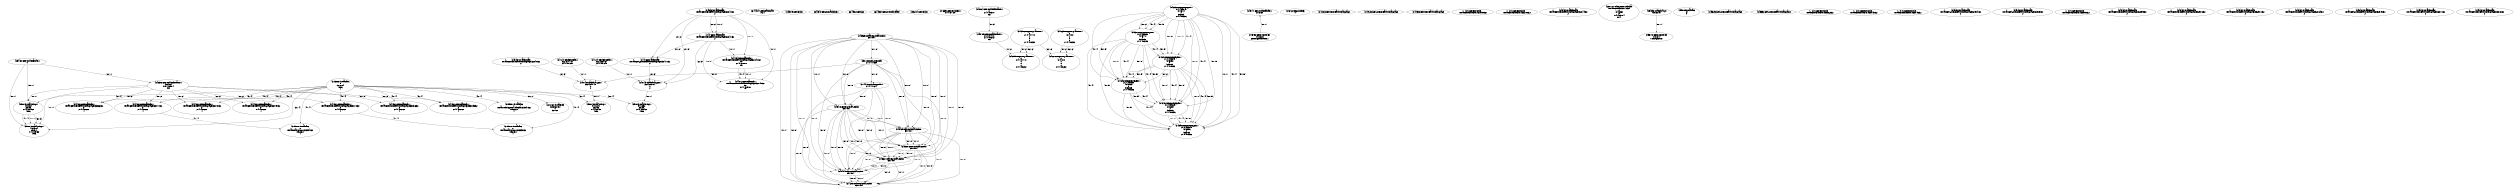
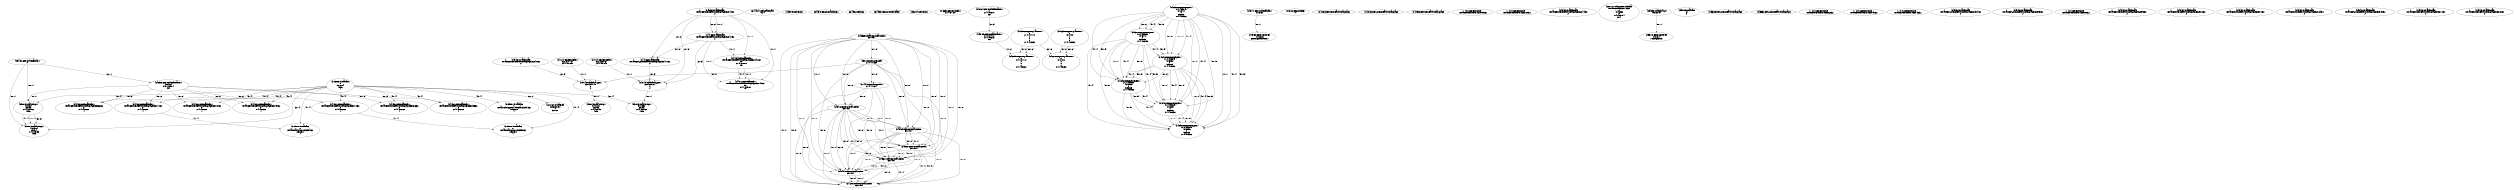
  digraph {
    n1 [label="4254480.GetModuleHandleW\n0"]
    n2 [label="4243306.GetModuleFileNameW\n4194304\n2197408904\n522"]
    n3 [label="4250073.LoadStringW\n4194304\n65485\n2147409468\n4096"]
    n4 [label="4250073.LoadStringW\n4194304\n65484\n2147409468\n4096"]
    n5 [label="4247567.GetLocaleInfoW\nretval_GetUserDefaultUILanguage_33070_32\n3\n2147408268\n4"]
    n6 [label="4247567.GetLocaleInfoW\nretval_GetUserDefaultUILanguage_33071_32\n3\n2147408268\n4"]
    n7 [label="4247567.GetLocaleInfoW\nretval_GetUserDefaultUILanguage_33035_32\n3\n2147408268\n4"]
    n8 [label="4247567.GetLocaleInfoW\nretval_GetUserDefaultUILanguage_33036_32\n3\n2147408268\n4"]
    n9 [label="4247567.GetLocaleInfoW\nretval_GetUserDefaultUILanguage_33078_32\n3\n2147408268\n4"]
    n10 [label="4247567.GetLocaleInfoW\nretval_GetUserDefaultUILanguage_33079_32\n3\n2147408268\n4"]
    n11 [label="4247567.GetLocaleInfoW\nretval_GetUserDefaultUILanguage_33366_32\n3\n2147408268\n4"]
    n12 [label="6844434.SetThreadLocale\n1024"]
    n13 [label="4243965.InitializeCriticalSection\n6917004"]
    n14 [label="4250188.GetSystemInfo\n2147417660"]
    n15 [label="4245418.EnterCriticalSection\n6917004"]
    n16 [label="4245469.LeaveCriticalSection\n6917004"]
    n17 [label="4245580.EnterCriticalSection\n6917004"]
    n18 [label="4245621.LeaveCriticalSection\n6917004"]
    n19 [label="4245454.LeaveCriticalSection\n6917004"]
    n20 [label="4244205.DeleteCriticalSection\n6917004"]
    n21 [label="4214413.GetStartupInfoW\n2147417624"]
    n22 [label="4248145.LoadLibraryExW\n3224341740\n0\n2"]
    n23 [label="4243979.GetVersion\n"]
    n24 [label="6844540.GetCommandLineW\n"]
    n25 [label="6844560.GetACP\n"]
    n26 [label="6844580.GetCurrentThreadId\n"]
    n27 [label="4250204.GetVersion\n"]
    n28 [label="4276690.GetVersionExW\n2147437420"]
    n29 [label="4215588.VirtualAlloc\n0\nretval_LoadStringW_33353_32\n1052672\n4"]
    n30 [label="4215588.VirtualAlloc\n0\nretval_LoadStringW_33354_32\n1052672\n4"]
    n31 [label="4248064.GetModuleFileNameW\n0\n2147408370\n261"]
    n32 [label="4245785.GetLongPathNameW\n2147407710\n2147406542\n261"]
    n33 [label="4246599.RegQueryValueExW\n0\n2147407710\n0\n0\n0\n2147408232"]
    n34 [label="4215383.VirtualAlloc\n0\n1310704\n4096\n4"]
    n35 [label="4250073.LoadStringW\n9441340\n65485\n2147409468\n4096"]
    n36 [label="4215588.VirtualAlloc\n0\nretval_MultiByteToWideChar_33547_32\n1052672\n4"]
    n37 [label="4221262.VirtualFree\n3223060480\n0\n32768"]
    n38 [label="4250073.LoadStringW\n9441352\n65485\n2147409468\n4096"]
    n39 [label="4246338.RegOpenKeyExW\n2147483649\n4246772\n0\n983065\n2147408236"]
    n40 [label="4246372.RegOpenKeyExW\n2147483650\n4246772\n0\n983065\n2147408236"]
    n41 [label="4246402.RegOpenKeyExW\n2147483649\n4246832\n0\n983065\n2147408236"]
    n42 [label="4246432.RegOpenKeyExW\n2147483650\n4246832\n0\n983065\n2147408236"]
    n43 [label="4246462.RegOpenKeyExW\n2147483649\n4246884\n0\n983065\n2147408236"]
    n44 [label="4246492.RegOpenKeyExW\n2147483649\n4246936\n0\n983065\n2147408236"]
    n45 [label="4245741.GetModuleHandleW\n4246160"]
    n46 [label="4245758.GetProcAddress\n9441320\nGetLongPathNameW"]
    n47 [label="4246556.RegQueryValueExW\n0\n2147407710\n0\n0\n0\n2147408232"]
    n48 [label="4246676.RegQueryValueExW\n0\n4247000\n0\n0\n0\n2147408232"]
    n49 [label="4246635.RegQueryValueExW\n0\n4247000\n0\n0\n0\n2147408232"]
    n50 [label="4246722.RegCloseKey\n0"]
    n51 [label="4247883.GetUserDefaultUILanguage\n"]
    n52 [label="4245487.IsValidLocale\nretval_GetUserDefaultUILanguage_32840_32\n2"]
    n53 [label="4247923.GetSystemDefaultUILanguage\n"]
    n54 [label="4247558.GetUserDefaultUILanguage\n"]
    n55 [label="4247247.FindFirstFileW\n3224341740\n2147407640"]
    n56 [label="4247263.FindClose\nretval_FindFirstFileW_33199_32"]
    n57 [label="4245487.IsValidLocale\nretval_GetUserDefaultUILanguage_32841_32\n2"]
    n58 [label="4244766.IsValidLocale\nretval_GetUserDefaultUILanguage_32841_32\n2"]
    n59 [label="4244794.GetLocaleInfoW\nretval_GetUserDefaultUILanguage_32841_32\n89\n2147408070\n85"]
    n60 [label="4244811.GetLocaleInfoW\nretval_GetUserDefaultUILanguage_32841_32\n90\n2147407900\n85"]
    n61 [label="4244766.IsValidLocale\nretval_GetSystemDefaultUILanguage_33471_32\n2"]
    n62 [label="4248145.LoadLibraryExW\n3224282764\n0\n2"]
    n63 [label="4247263.FindClose\nretval_FindFirstFileW_33200_32"]
    n64 [label="4245487.IsValidLocale\nretval_GetUserDefaultUILanguage_32844_32\n2"]
    n65 [label="4250171.MultiByteToWideChar\nretval_GetACP_32773_32\n0\n4243868\n10\n2147403704\n2047"]
    n66 [label="4254893.LoadLibraryA\nuser32.dll"]
    n67 [label="4255148.GetProcAddress\n9441344\nMessageBoxA"]
    n68 [label="4255003.LocalAlloc\n64\n8"]
    n69 [label="4245525.GetSystemDefaultUILanguage\n"]
    n70 [label="4245552.GetSystemDefaultUILanguage\n"]
    n71 [label="4247247.FindFirstFileW\n3224282764\n2147407640"]
    n72 [label="4247263.FindClose\nretval_FindFirstFileW_33562_32"]
    n73 [label="4247263.FindClose\nretval_FindFirstFileW_33045_32"]
    n74 [label="4047263.FindClose\nretval_FindFirstFileW_33046_32"]
    n75 [label="4245487.IsValidLocale\nretval_GetSystemDefaultUILanguage_32904_32\n2"]
    n76 [label="4245487.IsValidLocale\nretval_GetSystemDefaultUILanguage_32905_32\n2"]
    n77 [label="4247269.FindClose\nretval_FindFirstFileW_33590_32"]
    n78 [label="4245487.IsValidLocale\nretval_GetUserDefaultUILanguage_32899_32\n2"]
    n79 [label="4245487.IsValidLocale\nretval_GetUserDefaultUILanguage_32900_32\n2"]
    n80 [label="4245487.IsValidLocale\nretval_GetUserDefaultUILanguage_32901_32\n2"]
    n81 [label="4245487.IsValidLocale\nretval_GetUserDefaultUILanguage_32864_32\n2"]
    n82 [label="4245487.IsValidLocale\nretval_GetSystemDefaultUILanguage_32919_32\n2"]
    n83 [label="4245487.IsValidLocale\nretval_GetUserDefaultUILanguage_33317_32\n2"]
    n84 [label="4245487.IsValidLocale\nretval_GetUserDefaultUILanguage_33318_32\n2"]
    n1 -> n2 [label="(0-->1)"]
    n1 -> n3 [label="(0-->1)"]
    n1 -> n4 [label="(0-->1)"]
    n2 -> n3 [label="(1-->1)"]
-   n2 -> n4 [label="(1-->1)"]
    n2 -> n5 [label="(0-->2)"]
    n2 -> n6 [label="(0-->2)"]
    n2 -> n7 [label="(0-->2)"]
    n2 -> n8 [label="(0-->2)"]
    n2 -> n9 [label="(0-->2)"]
    n2 -> n10 [label="(0-->2)"]
    n2 -> n11 [label="(0-->2)"]
    n3 -> n4 [label="(1-->1)"]
    n3 -> n4 [label="(3-->3)"]
    n3 -> n4 [label="(4-->4)"]
    n5 -> n29 [label="(4-->4)"]
    n6 -> n30 [label="(4-->4)"]
    n13 -> n14 [label="(0-->0)"]
    n13 -> n15 [label="(1-->1)"]
    n13 -> n15 [label="(0-->0)"]
    n13 -> n16 [label="(1-->1)"]
    n13 -> n16 [label="(0-->0)"]
    n13 -> n17 [label="(1-->1)"]
    n13 -> n17 [label="(0-->0)"]
    n13 -> n18 [label="(1-->1)"]
    n13 -> n18 [label="(0-->0)"]
    n13 -> n19 [label="(1-->1)"]
    n13 -> n19 [label="(0-->0)"]
    n13 -> n20 [label="(1-->1)"]
    n13 -> n20 [label="(0-->0)"]
    n14 -> n15 [label="(0-->0)"]
    n14 -> n16 [label="(0-->0)"]
    n14 -> n17 [label="(0-->0)"]
    n14 -> n18 [label="(0-->0)"]
    n14 -> n19 [label="(0-->0)"]
    n14 -> n21 [label="(0-->0)"]
    n14 -> n22 [label="(0-->0)"]
    n15 -> n16 [label="(1-->1)"]
    n15 -> n16 [label="(0-->0)"]
    n15 -> n17 [label="(1-->1)"]
    n15 -> n17 [label="(0-->0)"]
    n15 -> n18 [label="(1-->1)"]
    n15 -> n18 [label="(0-->0)"]
    n15 -> n19 [label="(1-->1)"]
    n15 -> n19 [label="(0-->0)"]
    n15 -> n20 [label="(1-->1)"]
    n15 -> n20 [label="(0-->0)"]
    n16 -> n17 [label="(1-->1)"]
    n16 -> n17 [label="(0-->0)"]
    n16 -> n18 [label="(1-->1)"]
    n16 -> n18 [label="(0-->0)"]
    n16 -> n19 [label="(1-->1)"]
    n16 -> n19 [label="(0-->0)"]
    n16 -> n20 [label="(1-->1)"]
    n16 -> n20 [label="(0-->0)"]
    n17 -> n18 [label="(1-->1)"]
    n17 -> n18 [label="(0-->0)"]
    n17 -> n19 [label="(1-->1)"]
    n17 -> n19 [label="(0-->0)"]
    n17 -> n20 [label="(1-->1)"]
    n17 -> n20 [label="(0-->0)"]
    n18 -> n19 [label="(1-->1)"]
    n18 -> n19 [label="(0-->0)"]
    n18 -> n20 [label="(1-->1)"]
    n18 -> n20 [label="(0-->0)"]
    n19 -> n20 [label="(1-->1)"]
    n19 -> n20 [label="(0-->0)"]
    n21 -> n15 [label="(0-->0)"]
    n21 -> n17 [label="(0-->0)"]
    n21 -> n18 [label="(0-->0)"]
    n21 -> n19 [label="(0-->0)"]
    n21 -> n20 [label="(0-->0)"]
    n22 -> n35 [label="(0-->1)"]
    n31 -> n32 [label="(3-->3)"]
    n32 -> n33 [label="(1-->2)"]
    n34 -> n3 [label="(3-->4)"]
    n34 -> n4 [label="(3-->4)"]
    n34 -> n5 [label="(4-->4)"]
    n34 -> n6 [label="(4-->4)"]
    n34 -> n7 [label="(4-->4)"]
    n34 -> n8 [label="(4-->4)"]
    n34 -> n9 [label="(4-->4)"]
    n34 -> n10 [label="(4-->4)"]
    n34 -> n11 [label="(4-->4)"]
    n34 -> n29 [label="(4-->4)"]
    n34 -> n30 [label="(4-->4)"]
-   n34 -> n35 [label="(3-->4)"]
    n34 -> n36 [label="(4-->4)"]
    n34 -> n37 [label="(0-->1)"]
    n34 -> n38 [label="(3-->4)"]
    n39 -> n40 [label="(2-->2)"]
    n39 -> n40 [label="(4-->4)"]
    n39 -> n40 [label="(5-->5)"]
    n39 -> n41 [label="(1-->1)"]
    n39 -> n41 [label="(4-->4)"]
    n39 -> n41 [label="(5-->5)"]
    n39 -> n42 [label="(4-->4)"]
    n39 -> n42 [label="(5-->5)"]
    n39 -> n43 [label="(1-->1)"]
    n39 -> n43 [label="(4-->4)"]
    n39 -> n43 [label="(5-->5)"]
    n39 -> n44 [label="(1-->1)"]
    n39 -> n44 [label="(4-->4)"]
    n39 -> n44 [label="(5-->5)"]
    n40 -> n41 [label="(4-->4)"]
    n40 -> n41 [label="(5-->5)"]
    n40 -> n42 [label="(1-->1)"]
    n40 -> n42 [label="(4-->4)"]
    n40 -> n42 [label="(5-->5)"]
    n40 -> n43 [label="(4-->4)"]
    n40 -> n43 [label="(5-->5)"]
    n40 -> n44 [label="(4-->4)"]
    n40 -> n44 [label="(5-->5)"]
    n41 -> n42 [label="(2-->2)"]
    n41 -> n42 [label="(4-->4)"]
    n41 -> n42 [label="(5-->5)"]
    n41 -> n43 [label="(1-->1)"]
    n41 -> n43 [label="(4-->4)"]
    n41 -> n43 [label="(5-->5)"]
    n41 -> n44 [label="(1-->1)"]
    n41 -> n44 [label="(4-->4)"]
    n41 -> n44 [label="(5-->5)"]
    n42 -> n43 [label="(4-->4)"]
    n42 -> n43 [label="(5-->5)"]
    n42 -> n44 [label="(4-->4)"]
    n42 -> n44 [label="(5-->5)"]
    n43 -> n44 [label="(1-->1)"]
    n43 -> n44 [label="(4-->4)"]
    n43 -> n44 [label="(5-->5)"]
-   n46 -> n45 [label="(0-->1)"]
+   n45 -> n46 [label="(0-->1)"]
    n47 -> n33 [label="(2-->2)"]
    n47 -> n33 [label="(6-->6)"]
    n47 -> n48 [label="(6-->6)"]
    n49 -> n48 [label="(2-->2)"]
    n49 -> n48 [label="(6-->6)"]
    n52 -> n22 [label="(2-->3)"]
    n55 -> n22 [label="(1-->1)"]
    n57 -> n58 [label="(1-->1)"]
    n57 -> n58 [label="(2-->2)"]
    n57 -> n59 [label="(1-->1)"]
    n57 -> n60 [label="(1-->1)"]
    n57 -> n61 [label="(2-->2)"]
    n57 -> n62 [label="(2-->3)"]
    n58 -> n59 [label="(1-->1)"]
    n58 -> n60 [label="(1-->1)"]
    n58 -> n61 [label="(2-->2)"]
    n58 -> n62 [label="(2-->3)"]
    n59 -> n60 [label="(1-->1)"]
    n59 -> n60 [label="(4-->4)"]
    n61 -> n62 [label="(2-->3)"]
    n62 -> n38 [label="(0-->1)"]
    n66 -> n67 [label="(0-->1)"]
    n71 -> n62 [label="(1-->1)"]
  }
